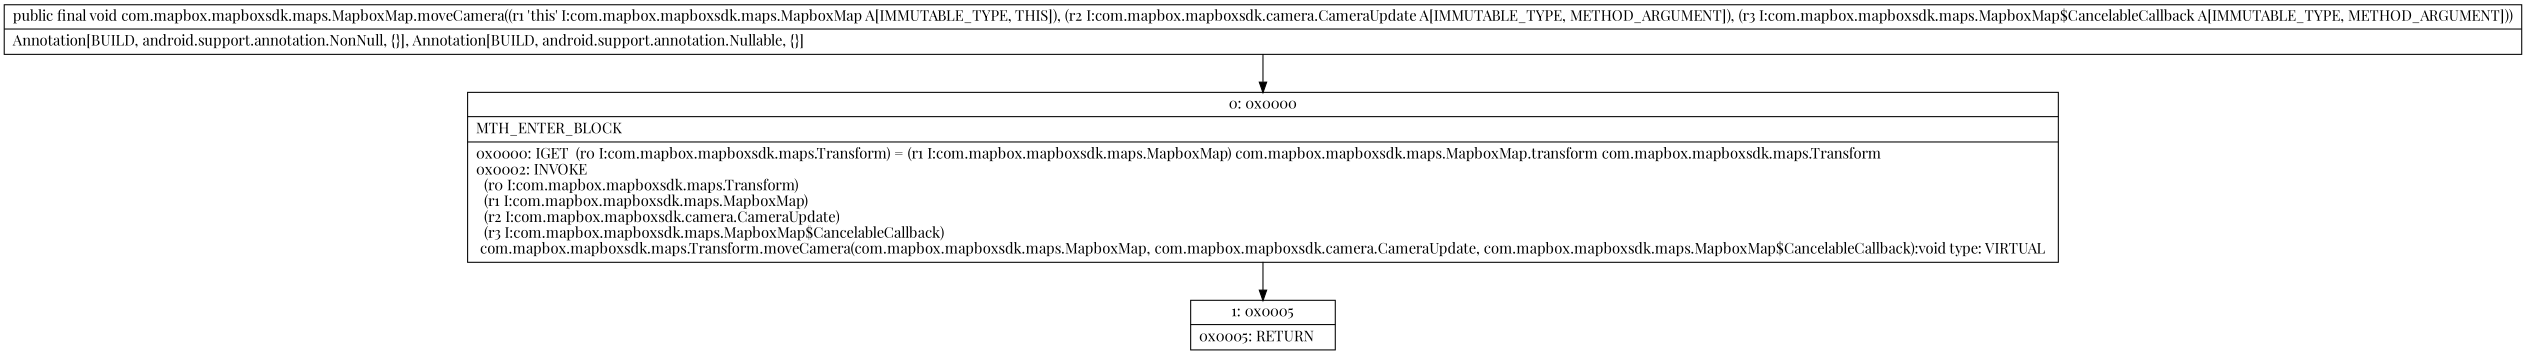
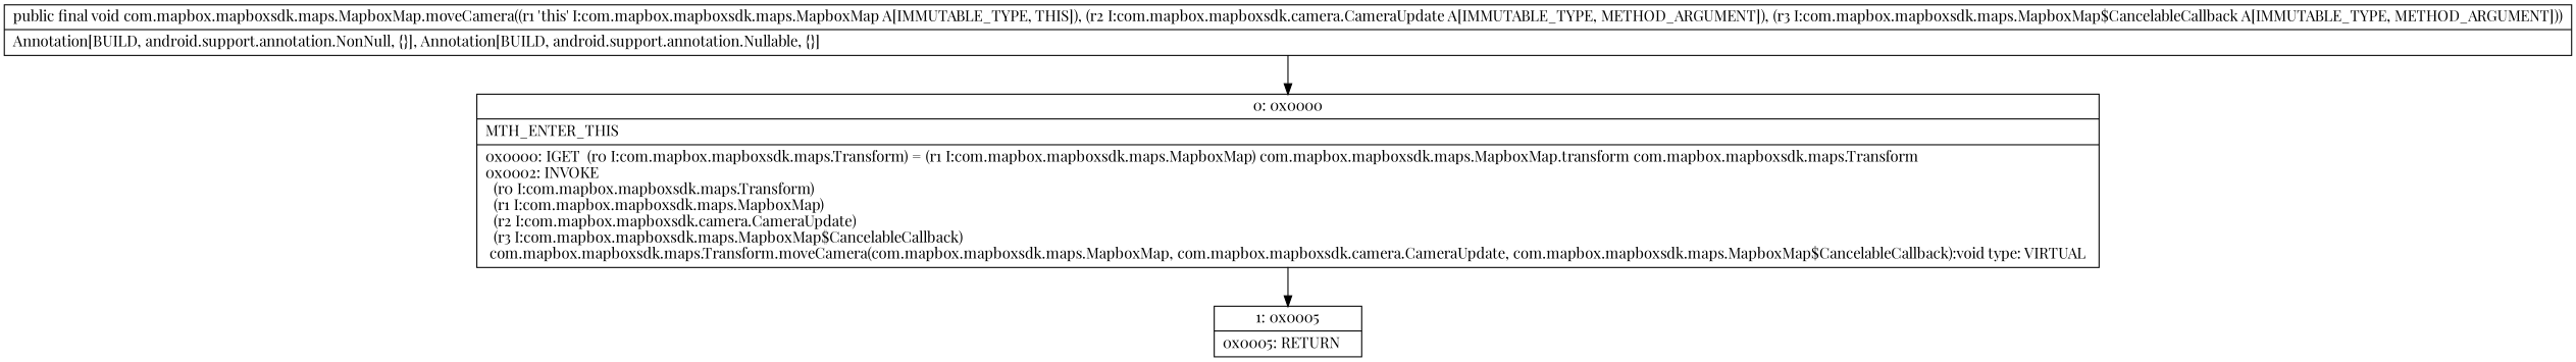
  digraph {
    fontname="Playfair Display"
    node [shape=record fontname="Playfair Display"]
    edge [fontname="Playfair Display"]
-   n1 [label="{0\:\ 0x0000|MTH_ENTER_BLOCK\l|0x0000: IGET  (r0 I:com.mapbox.mapboxsdk.maps.Transform) = (r1 I:com.mapbox.mapboxsdk.maps.MapboxMap) com.mapbox.mapboxsdk.maps.MapboxMap.transform com.mapbox.mapboxsdk.maps.Transform \l0x0002: INVOKE  \l  (r0 I:com.mapbox.mapboxsdk.maps.Transform)\l  (r1 I:com.mapbox.mapboxsdk.maps.MapboxMap)\l  (r2 I:com.mapbox.mapboxsdk.camera.CameraUpdate)\l  (r3 I:com.mapbox.mapboxsdk.maps.MapboxMap$CancelableCallback)\l com.mapbox.mapboxsdk.maps.Transform.moveCamera(com.mapbox.mapboxsdk.maps.MapboxMap, com.mapbox.mapboxsdk.camera.CameraUpdate, com.mapbox.mapboxsdk.maps.MapboxMap$CancelableCallback):void type: VIRTUAL \l}"]
+   n1 [label="{0\:\ 0x0000|MTH_ENTER_THIS\l|0x0000: IGET  (r0 I:com.mapbox.mapboxsdk.maps.Transform) = (r1 I:com.mapbox.mapboxsdk.maps.MapboxMap) com.mapbox.mapboxsdk.maps.MapboxMap.transform com.mapbox.mapboxsdk.maps.Transform \l0x0002: INVOKE  \l  (r0 I:com.mapbox.mapboxsdk.maps.Transform)\l  (r1 I:com.mapbox.mapboxsdk.maps.MapboxMap)\l  (r2 I:com.mapbox.mapboxsdk.camera.CameraUpdate)\l  (r3 I:com.mapbox.mapboxsdk.maps.MapboxMap$CancelableCallback)\l com.mapbox.mapboxsdk.maps.Transform.moveCamera(com.mapbox.mapboxsdk.maps.MapboxMap, com.mapbox.mapboxsdk.camera.CameraUpdate, com.mapbox.mapboxsdk.maps.MapboxMap$CancelableCallback):void type: VIRTUAL \l}"]
    n2 [label="{1\:\ 0x0005|0x0005: RETURN   \l}"]
    n3 [label="{public final void com.mapbox.mapboxsdk.maps.MapboxMap.moveCamera((r1 'this' I:com.mapbox.mapboxsdk.maps.MapboxMap A[IMMUTABLE_TYPE, THIS]), (r2 I:com.mapbox.mapboxsdk.camera.CameraUpdate A[IMMUTABLE_TYPE, METHOD_ARGUMENT]), (r3 I:com.mapbox.mapboxsdk.maps.MapboxMap$CancelableCallback A[IMMUTABLE_TYPE, METHOD_ARGUMENT]))  | Annotation[BUILD, android.support.annotation.NonNull, \{\}], Annotation[BUILD, android.support.annotation.Nullable, \{\}]\l}"]
    n1 -> n2
    n3 -> n1
  }
